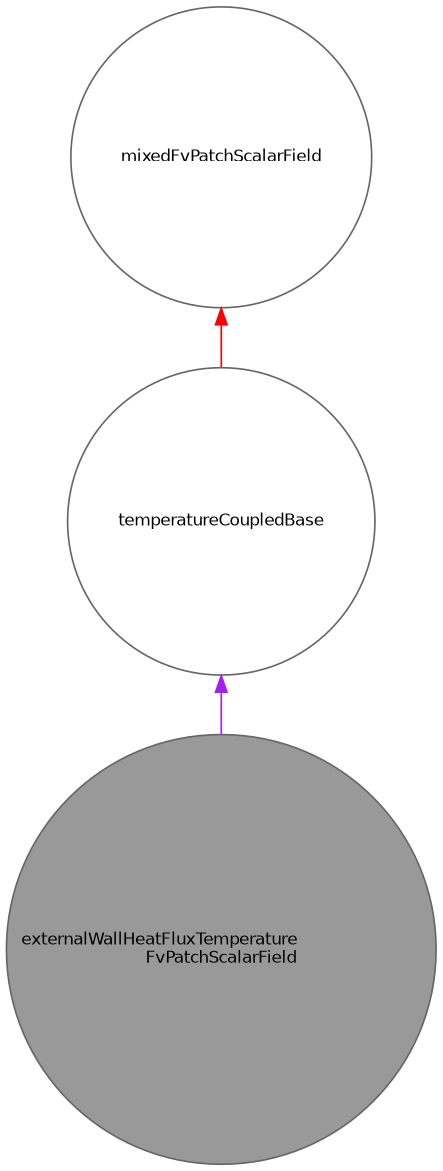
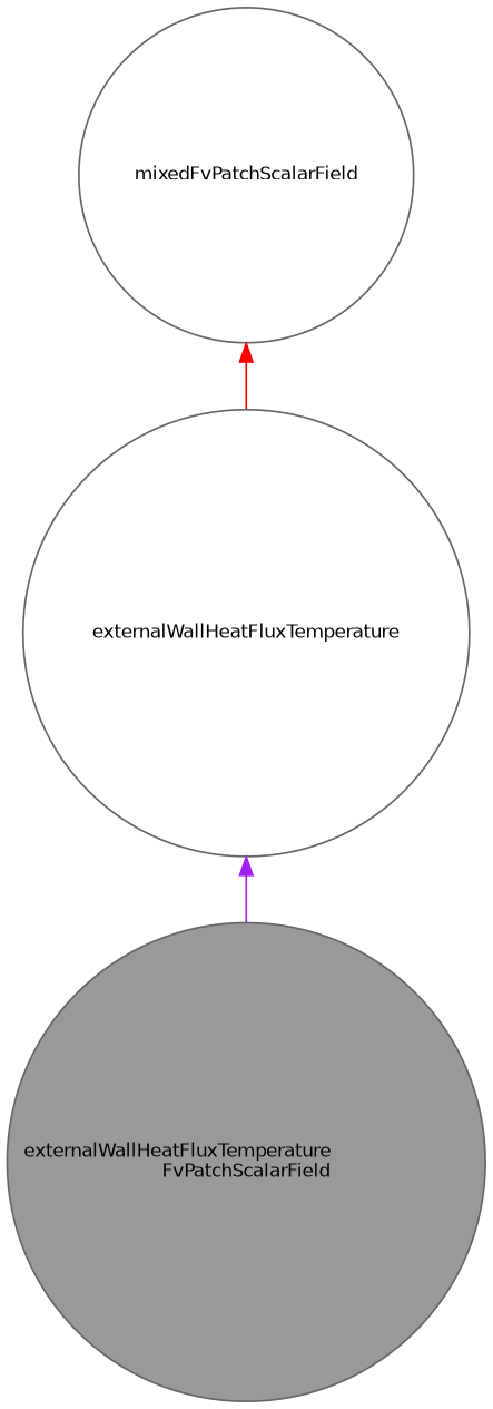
  digraph {
    node [color=gray40 fillcolor=white fontname=Helvetica fontsize=10 shape=circle style=filled]
    edge [dir=back fontname=Helvetica fontsize=10 labelfontname=Helvetica labelfontsize=10 style=solid]
    n1 [fillcolor=grey60 fontcolor=black height=0.2 label="externalWallHeatFluxTemperature\lFvPatchScalarField" width=0.4]
    n2 [height=0.2 label=mixedFvPatchScalarField width=0.4]
-   n3 [height=0.2 label=temperatureCoupledBase width=0.4]
+   n3 [height=0.2 label=externalWallHeatFluxTemperature width=0.4]
    n2 -> n3 [color=red]
    n3 -> n1 [color=purple]
  }
